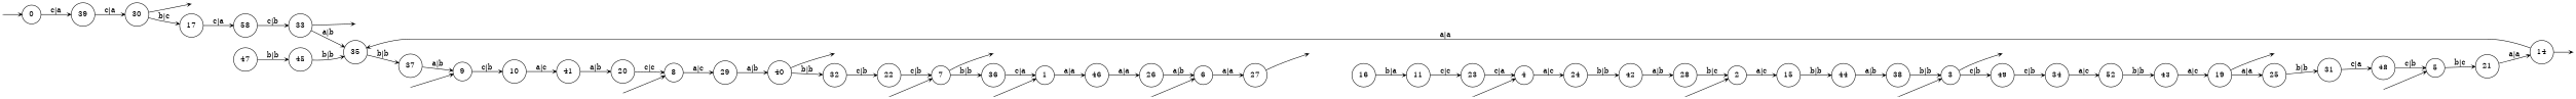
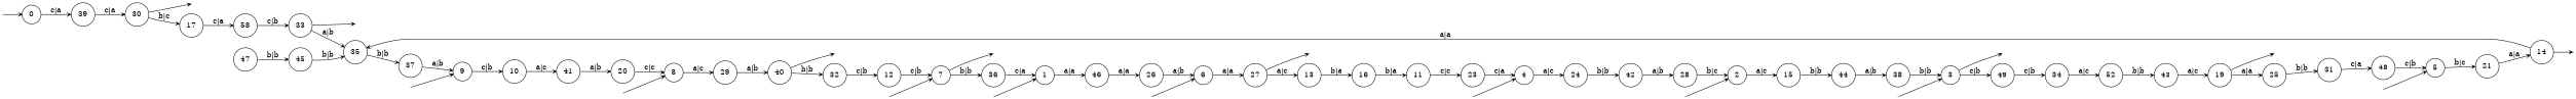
  digraph {
    rankdir=LR
    vcsn_context="lat<letterset<char_letters(abc)>, letterset<char_letters(abc)>>, b"
    node [shape=circle style=rounded]
    edge [arrowhead=vee arrowsize=.6]
    I0 [shape=point width=0 style=""]
    I1 [shape=point width=0 style=""]
    I2 [shape=point width=0 style=""]
    I3 [shape=point width=0 style=""]
    I4 [shape=point width=0 style=""]
    I5 [shape=point width=0 style=""]
    I6 [shape=point width=0 style=""]
    I7 [shape=point width=0 style=""]
    I8 [shape=point width=0 style=""]
    I9 [shape=point width=0 style=""]
    F3 [shape=point width=0 style=""]
    F7 [shape=point width=0 style=""]
    F14 [shape=point width=0 style=""]
    F19 [shape=point width=0 style=""]
    F27 [shape=point width=0 style=""]
    F30 [shape=point width=0 style=""]
    F33 [shape=point width=0 style=""]
    F40 [shape=point width=0 style=""]
    0 [width=0.5]
    1 [width=0.5]
    2 [width=0.5]
    3 [width=0.5]
    4 [width=0.5]
    5 [width=0.5]
    6 [width=0.5]
    7 [width=0.5]
    8 [width=0.5]
    9 [width=0.5]
    10 [width=0.5]
    11 [width=0.5]
-   12 [width=0.5 label=22]
+   12 [width=0.5]
+   13 [width=0.5]
    14 [width=0.5]
    15 [width=0.5]
    16 [width=0.5]
    17 [width=0.5]
    n37 [label=58 width=0.5]
    19 [width=0.5]
    20 [width=0.5]
    21 [width=0.5]
    n41 [label=52 width=0.5]
    23 [width=0.5]
    24 [width=0.5]
    25 [width=0.5]
    26 [width=0.5]
    27 [width=0.5]
    28 [width=0.5]
    29 [width=0.5]
    30 [width=0.5]
    31 [width=0.5]
    32 [width=0.5]
    33 [width=0.5]
    34 [width=0.5]
    35 [width=0.5]
    36 [width=0.5]
    37 [width=0.5]
    38 [width=0.5]
    39 [width=0.5]
    40 [width=0.5]
    41 [width=0.5]
    42 [width=0.5]
    43 [width=0.5]
    44 [width=0.5]
    45 [width=0.5]
    46 [width=0.5]
    47 [width=0.5]
    48 [width=0.5]
    49 [width=0.5]
    subgraph sub_1 {
      I0
      I1
      I2
      I3
      I4
      I5
      I6
      I7
      I8
      I9
      F3
      F7
      F14
      F19
      F27
      F30
      F33
      F40
    }
    subgraph sub_2 {
      0
      1
      2
      3
      4
      5
      6
      7
      8
      9
      10
      11
      12
+     13
      14
      15
      16
      17
      n37
      19
      20
      21
      n41
      23
      24
      25
      26
      27
      28
      29
      30
      31
      32
      33
      34
      35
      36
      37
      38
      39
      40
      41
      42
      43
      44
      45
      46
      47
      48
      49
    }
    I0 -> 0
    I1 -> 1
    I2 -> 2
    I3 -> 3
    I4 -> 4
    I5 -> 5
    I6 -> 6
    I7 -> 7
    I8 -> 8
    I9 -> 9
    0 -> 39 [label="c|a"]
    1 -> 46 [label="a|a"]
    2 -> 15 [label="a|c"]
    3 -> F3
    3 -> 49 [label="c|b"]
    4 -> 24 [label="a|c"]
    5 -> 21 [label="b|c"]
    6 -> 27 [label="a|a"]
    7 -> F7
    7 -> 36 [label="b|b"]
    8 -> 29 [label="a|c"]
    9 -> 10 [label="c|b"]
    10 -> 41 [label="a|c"]
    11 -> 23 [label="c|c"]
    12 -> 7 [label="c|b"]
+   13 -> 16 [label="b|a"]
    14 -> F14
    14 -> 35 [label="a|a"]
    15 -> 44 [label="b|b"]
    16 -> 11 [label="b|a"]
    17 -> n37 [label="c|a"]
    n37 -> 33 [label="c|b"]
    19 -> F19
    19 -> 25 [label="a|a"]
    20 -> 8 [label="c|c"]
    21 -> 14 [label="a|a"]
    n41 -> 43 [label="b|b"]
    23 -> 4 [label="c|a"]
    24 -> 42 [label="b|b"]
    25 -> 31 [label="b|b"]
    26 -> 6 [label="a|b"]
    27 -> F27
+   27 -> 13 [label="a|c"]
    28 -> 2 [label="b|c"]
    29 -> 40 [label="a|b"]
    30 -> F30
    30 -> 17 [label="b|c"]
    31 -> 48 [label="c|a"]
    32 -> 12 [label="c|b"]
    33 -> F33
    33 -> 35 [label="a|b"]
    34 -> n41 [label="a|c"]
    35 -> 37 [label="b|b"]
    36 -> 1 [label="c|a"]
    37 -> 9 [label="a|b"]
    38 -> 3 [label="b|b"]
    39 -> 30 [label="c|a"]
    40 -> F40
    40 -> 32 [label="b|b"]
    41 -> 20 [label="a|b"]
    42 -> 28 [label="a|b"]
    43 -> 19 [label="a|c"]
    44 -> 38 [label="a|b"]
    45 -> 35 [label="b|b"]
    46 -> 26 [label="a|a"]
    47 -> 45 [label="b|b"]
    48 -> 5 [label="c|b"]
    49 -> 34 [label="c|b"]
  }
